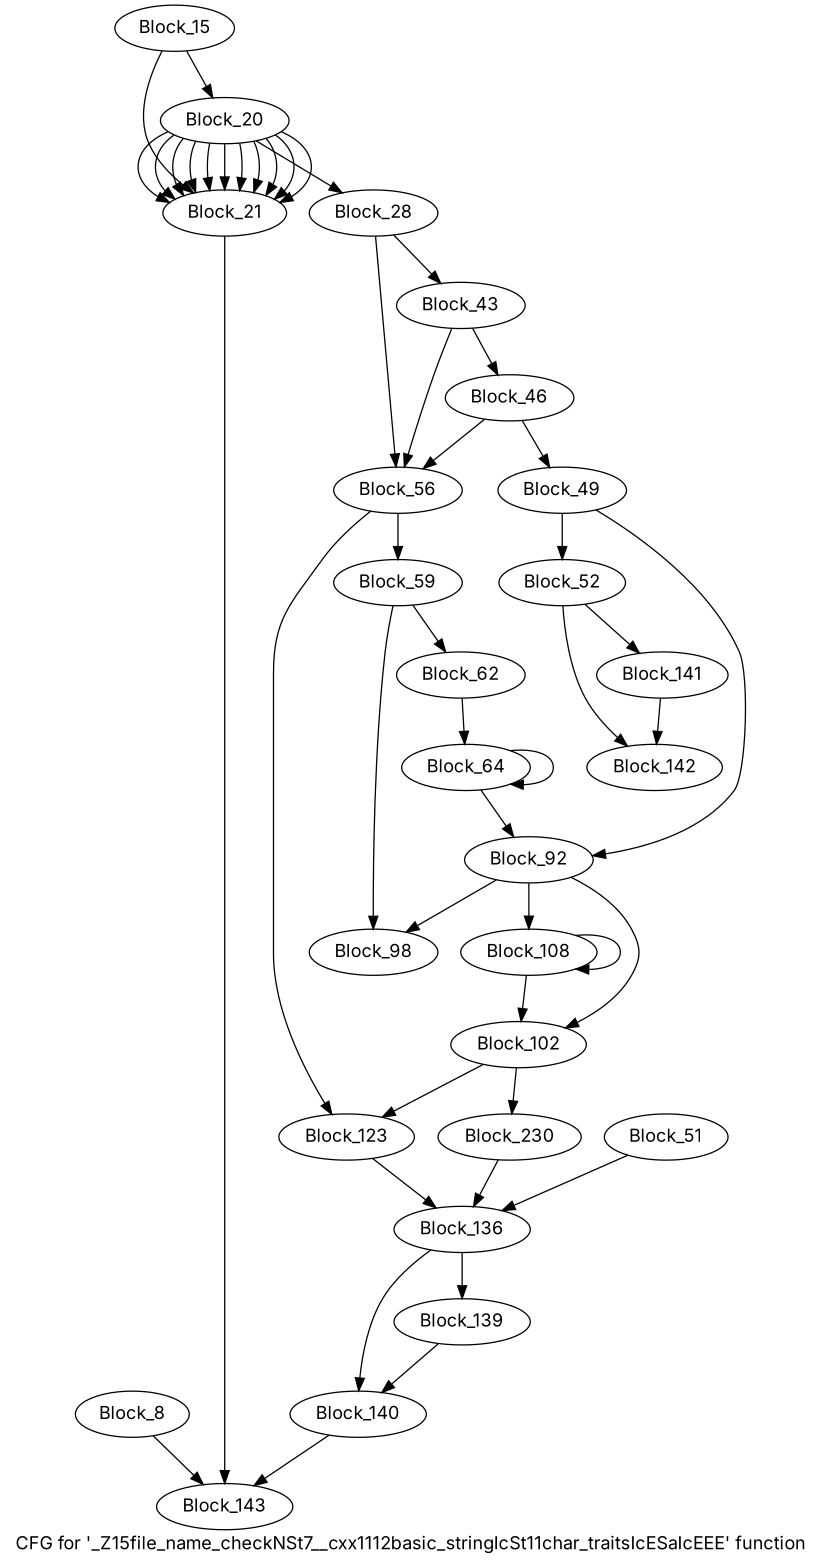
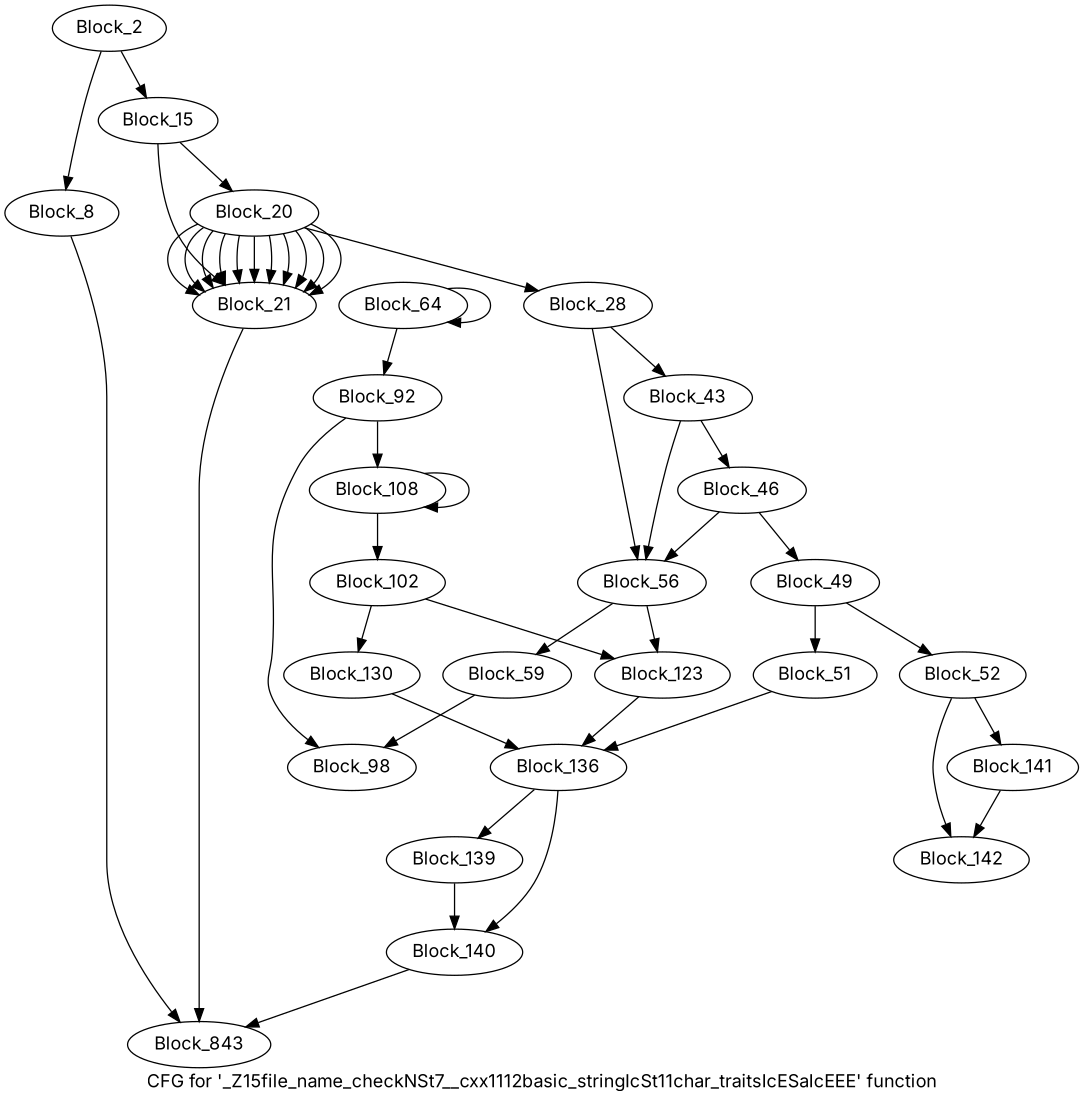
  digraph {
    fontname=Inter
    label="CFG for '_Z15file_name_checkNSt7__cxx1112basic_stringIcSt11char_traitsIcESaIcEEE' function"
    node [fontname=Inter]
    edge [fontname=Inter tailport=s0]
+   n1 [label=Block_2]
    n2 [label=Block_8]
    n3 [label=Block_15]
-   n4 [label=Block_143]
+   n4 [label=Block_843]
    n5 [label=Block_21]
    n6 [label=Block_20]
    n7 [label=Block_28]
    n8 [label=Block_56]
    n9 [label=Block_43]
    n10 [label=Block_123]
    n11 [label=Block_59]
    n12 [label=Block_46]
    n13 [label=Block_136]
    n14 [label=Block_98]
-   n15 [label=Block_62]
    n16 [label=Block_49]
    n17 [label=Block_51]
    n18 [label=Block_52]
    n19 [label=Block_142]
    n20 [label=Block_141]
    n21 [label=Block_140]
    n22 [label=Block_139]
    n23 [label=Block_64]
    n24 [label=Block_108]
    n25 [label=Block_102]
    n26 [label=Block_92]
-   n27 [label=Block_230]
+   n27 [label=Block_130]
+   n1 -> n2
+   n1 -> n3 [tailport=s1]
    n2 -> n4
    n3 -> n5
    n3 -> n6 [tailport=s1]
    n5 -> n4
    n6 -> n5 [tailport=s1]
    n6 -> n5 [tailport=s2]
    n6 -> n5 [tailport=s3]
    n6 -> n5 [tailport=s4]
    n6 -> n5 [tailport=s5]
    n6 -> n5 [tailport=s6]
    n6 -> n5 [tailport=s7]
    n6 -> n5 [tailport=s8]
    n6 -> n5 [tailport=s9]
    n6 -> n5 [tailport=s10]
    n6 -> n5 [tailport=s11]
    n6 -> n7
    n7 -> n8
    n7 -> n9 [tailport=s1]
    n8 -> n10
    n8 -> n11 [tailport=s1]
    n9 -> n8
    n9 -> n12 [tailport=s1]
    n10 -> n13
    n11 -> n14
-   n11 -> n15 [tailport=s1]
    n12 -> n8
    n12 -> n16 [tailport=s1]
    n13 -> n21
    n13 -> n22 [tailport=s1]
-   n15 -> n23
-   n16 -> n26
+   n16 -> n17
    n16 -> n18
    n17 -> n13
    n18 -> n19
    n18 -> n20 [tailport=s1]
    n20 -> n19
    n21 -> n4
    n22 -> n21
    n23 -> n23 [tailport=s1]
    n23 -> n26
    n24 -> n24 [tailport=s1]
    n24 -> n25
    n25 -> n10
    n25 -> n27 [tailport=s1]
    n26 -> n14 [tailport=s1]
    n26 -> n24
-   n26 -> n25
    n27 -> n13
  }
